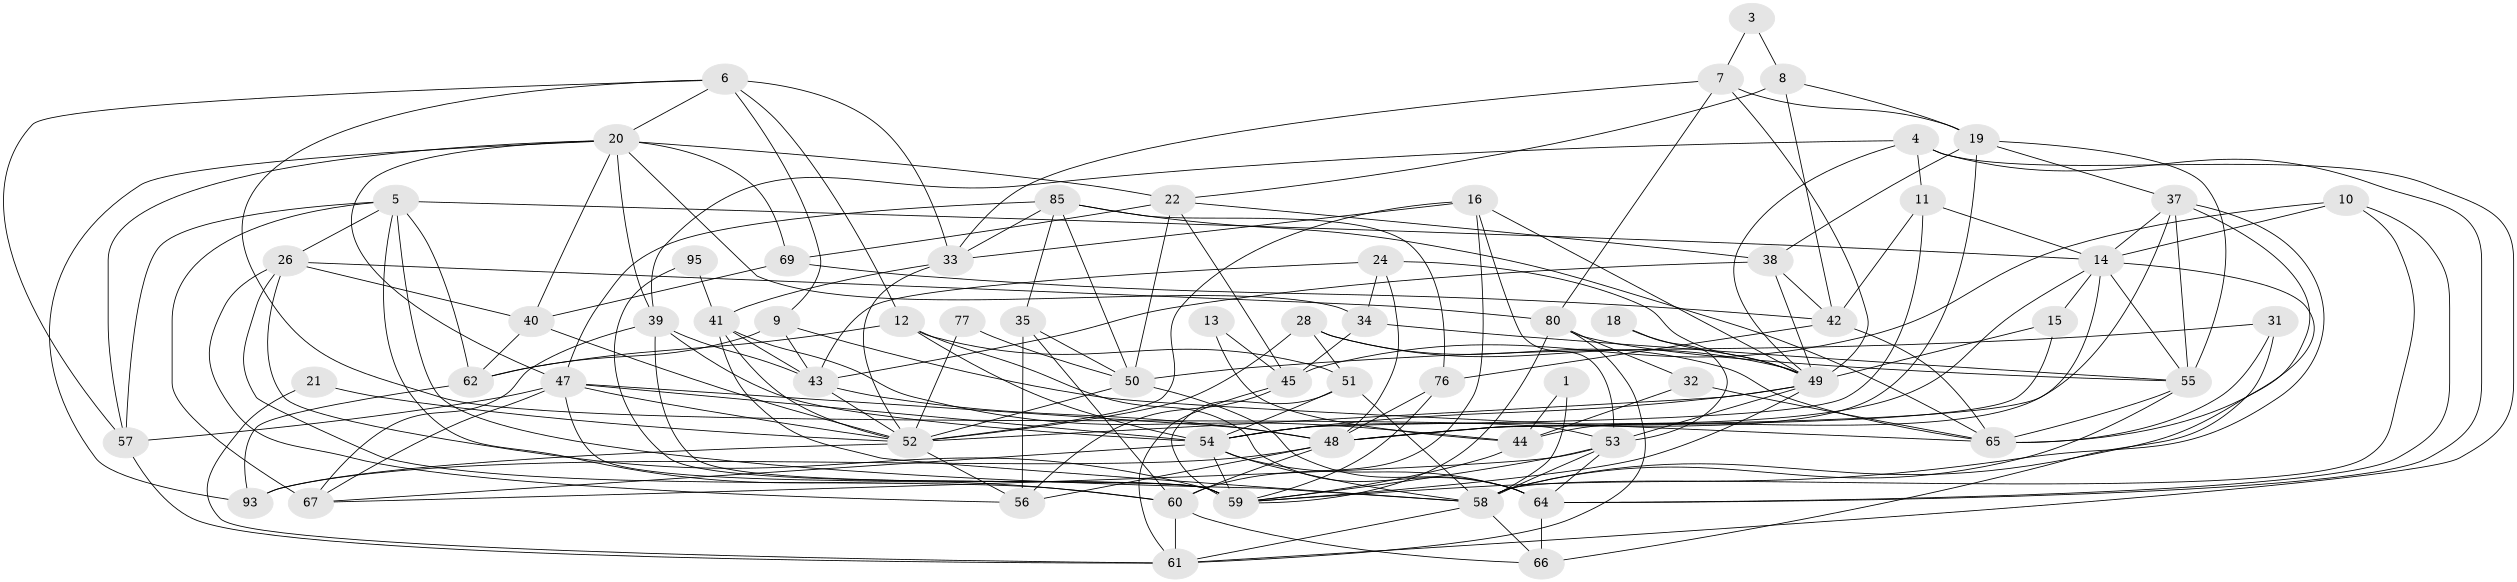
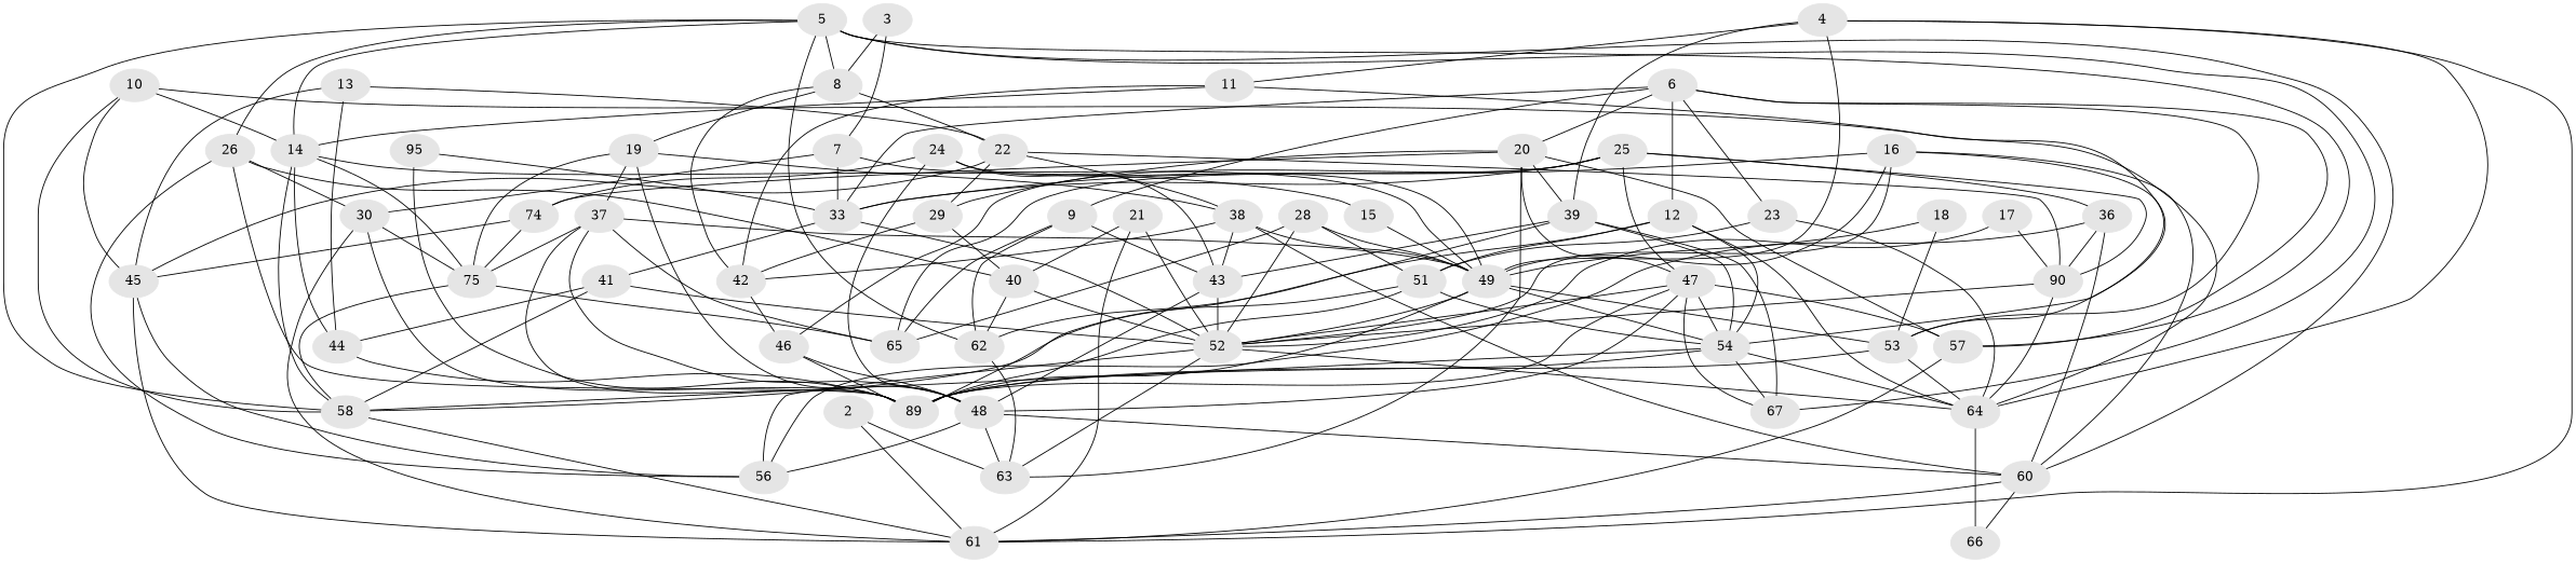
  graph {
    node [color=gray90 style=filled]
    edge [weight=1.0]
-   1
    44
    58
-   59
+   59 [label=89]
    61
    66
-   63 [label=93]
+   2
+   63
    3
    7
    8
    49
    33
    19
-   30 [label=80]
+   30
    22
    42
    4
    11
    39
    64
    14
    54
    67
    43
    53
    52
    5
    26
    57
    60
    62
    15
-   55
+   55 [label=75]
    40
    56
    6
    9
    12
    20
+   23
    65
    51
-   29 [label=69]
-   34
+   29
+   34 [label=74]
    47
    41
    48
    37
    38
-   32
    45
-   50
-   46 [label=76]
+   50 [label=90]
+   46
    10
    13
    16
-   17 [label=77]
+   17
    18
    21
    24
-   25 [label=85]
-   36 [label=35]
+   25
+   36
    28
-   31
    n66 [label=95]
-   1 -- 44
-   1 -- 58
    44 -- 59
    58 -- 61
-   58 -- 66
+   2 -- 61
+   2 -- 63
    3 -- 7
    3 -- 8
    7 -- 49
    7 -- 33
-   7 -- 19
    7 -- 30
    8 -- 19
    8 -- 22
    8 -- 42
    49 -- 59
    49 -- 54
    49 -- 53
    49 -- 52
    33 -- 52
    33 -- 41
    19 -- 55
    19 -- 48
    19 -- 37
    19 -- 38
    30 -- 59
    30 -- 61
    30 -- 55
-   30 -- 32
    22 -- 29
    22 -- 38
    22 -- 45
    22 -- 50
-   42 -- 65
    42 -- 46
    4 -- 61
    4 -- 49
    4 -- 11
    4 -- 39
    4 -- 64
    11 -- 42
    11 -- 14
    11 -- 54
    39 -- 59
    39 -- 54
    39 -- 67
    39 -- 43
    64 -- 66 [weight=2.0]
    14 -- 44
    14 -- 58
-   14 -- 54
    14 -- 15
    14 -- 55
    54 -- 58
    54 -- 59
    54 -- 64
    54 -- 67
    43 -- 52
    43 -- 48
-   53 -- 58
    53 -- 59
    53 -- 64
-   53 -- 67
    52 -- 63
+   52 -- 64
    52 -- 56 [weight=2.0]
    5 -- 58
+   5 -- 8
    5 -- 14
    5 -- 67 [weight=2.0]
    5 -- 26
    5 -- 57
    5 -- 60
    5 -- 62
    26 -- 59
    26 -- 30
    26 -- 40
    26 -- 56
    57 -- 61
    60 -- 61
    60 -- 66
    62 -- 63
    15 -- 49
-   15 -- 48
    55 -- 58
    55 -- 65
    40 -- 52
    40 -- 62
    6 -- 33
    6 -- 53
    6 -- 57
    6 -- 9
    6 -- 12
    6 -- 20
+   6 -- 23
    9 -- 43
    9 -- 62
    9 -- 65
    12 -- 64
    12 -- 54
    12 -- 62
    12 -- 51
    20 -- 63
    20 -- 39
    20 -- 57
    20 -- 29
    20 -- 34
    20 -- 47
+   23 -- 64
+   23 -- 51
    51 -- 58
    51 -- 59
    51 -- 54
    29 -- 42
    29 -- 40
    34 -- 55
    34 -- 45
    47 -- 59
    47 -- 54
    47 -- 67
    47 -- 52
    47 -- 57
    47 -- 48
    41 -- 44
    41 -- 58
-   41 -- 43
    41 -- 52
    48 -- 63 [weight=2.0]
    48 -- 60
    48 -- 56 [weight=2.0]
    37 -- 59
-   37 -- 14
+   37 -- 49
    37 -- 55
    37 -- 65
    37 -- 48
    38 -- 49
    38 -- 42
    38 -- 43
-   26 -- 60
-   32 -- 44
-   32 -- 65
+   38 -- 60
    45 -- 61
    45 -- 56
    50 -- 64
    50 -- 52
    46 -- 59
    46 -- 48 [weight=2.0]
    10 -- 58
    10 -- 64
    10 -- 14
    10 -- 45
    13 -- 44
-   20 -- 22
+   13 -- 22
    13 -- 45
    16 -- 49
    16 -- 33
    16 -- 53
    16 -- 52
    16 -- 60
    17 -- 52
    17 -- 50
    18 -- 49
    18 -- 53
    21 -- 61
    21 -- 52
-   20 -- 40
+   21 -- 40
    24 -- 49
    24 -- 43
    24 -- 34
    24 -- 48
    25 -- 33
    25 -- 65
    25 -- 47
    25 -- 50
    25 -- 46
    25 -- 36
    36 -- 60
    36 -- 56
    36 -- 50
    28 -- 49
    28 -- 52
    28 -- 65
    28 -- 51
-   31 -- 66
-   31 -- 65
-   31 -- 50
    n66 -- 59 [weight=2.0]
-   n66 -- 41
+   n66 -- 33
  }
